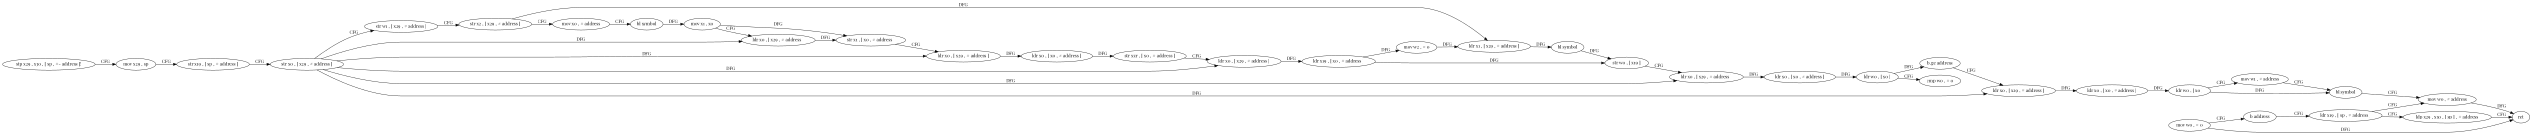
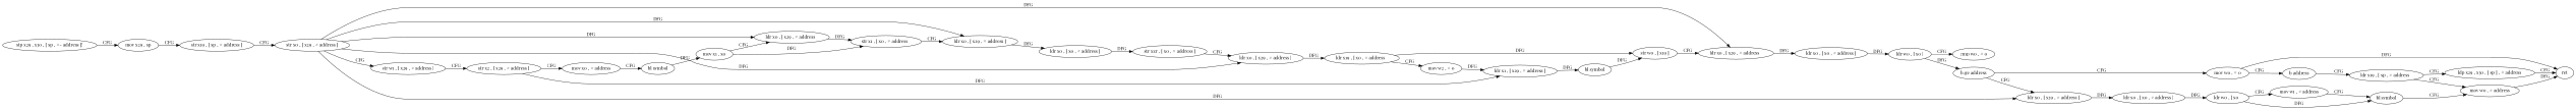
  digraph {
    fontname="Playfair Display"
    rankdir=LR
    node [fontname="Playfair Display"]
    edge [fontname="Playfair Display"]
    n1 [label="stp x29 , x30 , [ sp , #- address ]!"]
    n2 [label="mov x29 , sp"]
    n3 [label="str x19 , [ sp , # address ]"]
    n4 [label="str x0 , [ x29 , # address ]"]
    n5 [label="str w1 , [ x29 , # address ]"]
    n6 [label="ldr x0 , [ x29 , # address ]"]
    n7 [label="ldr x0 , [ x29 , # address ]"]
    n8 [label="ldr x0 , [ x29 , # address ]"]
    n9 [label="ldr x0 , [ x29 , # address ]"]
    n10 [label="ldr x0 , [ x29 , # address ]"]
    n11 [label="str x2 , [ x29 , # address ]"]
    n12 [label="str x1 , [ x0 , # address ]"]
    n13 [label="ldr x0 , [ x0 , # address ]"]
    n14 [label="ldr x19 , [ x0 , # address ]"]
    n15 [label="ldr x0 , [ x0 , # address ]"]
    n16 [label="ldr x0 , [ x0 , # address ]"]
    n17 [label="mov x0 , # address"]
    n18 [label="ldr x1 , [ x29 , # address ]"]
    n19 [label="bl symbol"]
    n20 [label="bl symbol"]
    n21 [label="mov x1 , x0"]
    n22 [label="str xzr , [ x0 , # address ]"]
    n23 [label="mov w2 , # 0"]
    n24 [label="str w0 , [ x19 ]"]
    n25 [label="ldr w0 , [ x0 ]"]
    n26 [label="cmp w0 , # 0"]
    n27 [label="b.ge address"]
    n28 [label="mov w0 , # 0"]
    n29 [label="b address"]
    n30 [label=ret]
    n31 [label="ldr w0 , [ x0 ]"]
    n32 [label="ldr x19 , [ sp , # address ]"]
    n33 [label="mov w1 , # address"]
    n34 [label="bl symbol"]
    n35 [label="mov w0 , # address"]
    n36 [label="ldp x29 , x30 , [ sp ] , # address"]
    n1 -> n2 [label=CFG]
    n2 -> n3 [label=CFG]
    n3 -> n4 [label=CFG]
    n4 -> n5 [label=CFG]
    n4 -> n6 [label=DFG]
    n4 -> n7 [label=DFG]
    n4 -> n8 [label=DFG]
    n4 -> n9 [label=DFG]
    n4 -> n10 [label=DFG]
    n5 -> n11 [label=CFG]
    n6 -> n12 [label=DFG]
    n7 -> n13 [label=DFG]
    n8 -> n14 [label=DFG]
    n9 -> n15 [label=DFG]
    n10 -> n16 [label=DFG]
    n11 -> n17 [label=CFG]
    n11 -> n18 [label=DFG]
    n12 -> n7 [label=CFG]
    n13 -> n22 [label=DFG]
-   n14 -> n23 [label=DFG]
+   n14 -> n23 [label=CFG]
    n14 -> n24 [label=DFG]
    n15 -> n25 [label=DFG]
    n16 -> n31 [label=DFG]
    n17 -> n19 [label=CFG]
    n18 -> n20 [label=DFG]
    n19 -> n21 [label=DFG]
    n20 -> n24 [label=DFG]
    n21 -> n6 [label=CFG]
    n21 -> n12 [label=DFG]
    n22 -> n8 [label=CFG]
    n23 -> n18 [label=DFG]
    n24 -> n9 [label=CFG]
    n25 -> n26 [label=CFG]
    n25 -> n27 [label=DFG]
    n27 -> n10 [label=CFG]
+   n27 -> n28 [label=CFG]
    n28 -> n29 [label=CFG]
    n28 -> n30 [label=DFG]
    n29 -> n32 [label=CFG]
    n31 -> n33 [label=CFG]
    n31 -> n34 [label=DFG]
    n32 -> n35 [label=CFG]
    n32 -> n36 [label=CFG]
    n33 -> n34 [label=CFG]
    n34 -> n35 [label=CFG]
    n35 -> n30 [label=DFG]
    n36 -> n30 [label=CFG]
  }
